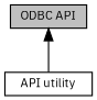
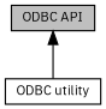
  digraph {
    rankdir=TB
    fontname="IBM Plex Sans"
    node [color=black fontname="IBM Plex Sans" fontsize=10 shape=box style=filled]
    n1 [fillcolor=grey75 fontcolor=black height=0.2 label="ODBC API" width=0.4]
-   n2 [fillcolor=white height=0.2 label="API utility" width=0.4]
+   n2 [fillcolor=white height=0.2 label="ODBC utility" width=0.4]
    n1 -> n2 [dir=back fontname="IBM Plex Sans" fontsize=10 labelfontname=Helvetica labelfontsize=10 shape=plaintext style=solid]
  }
